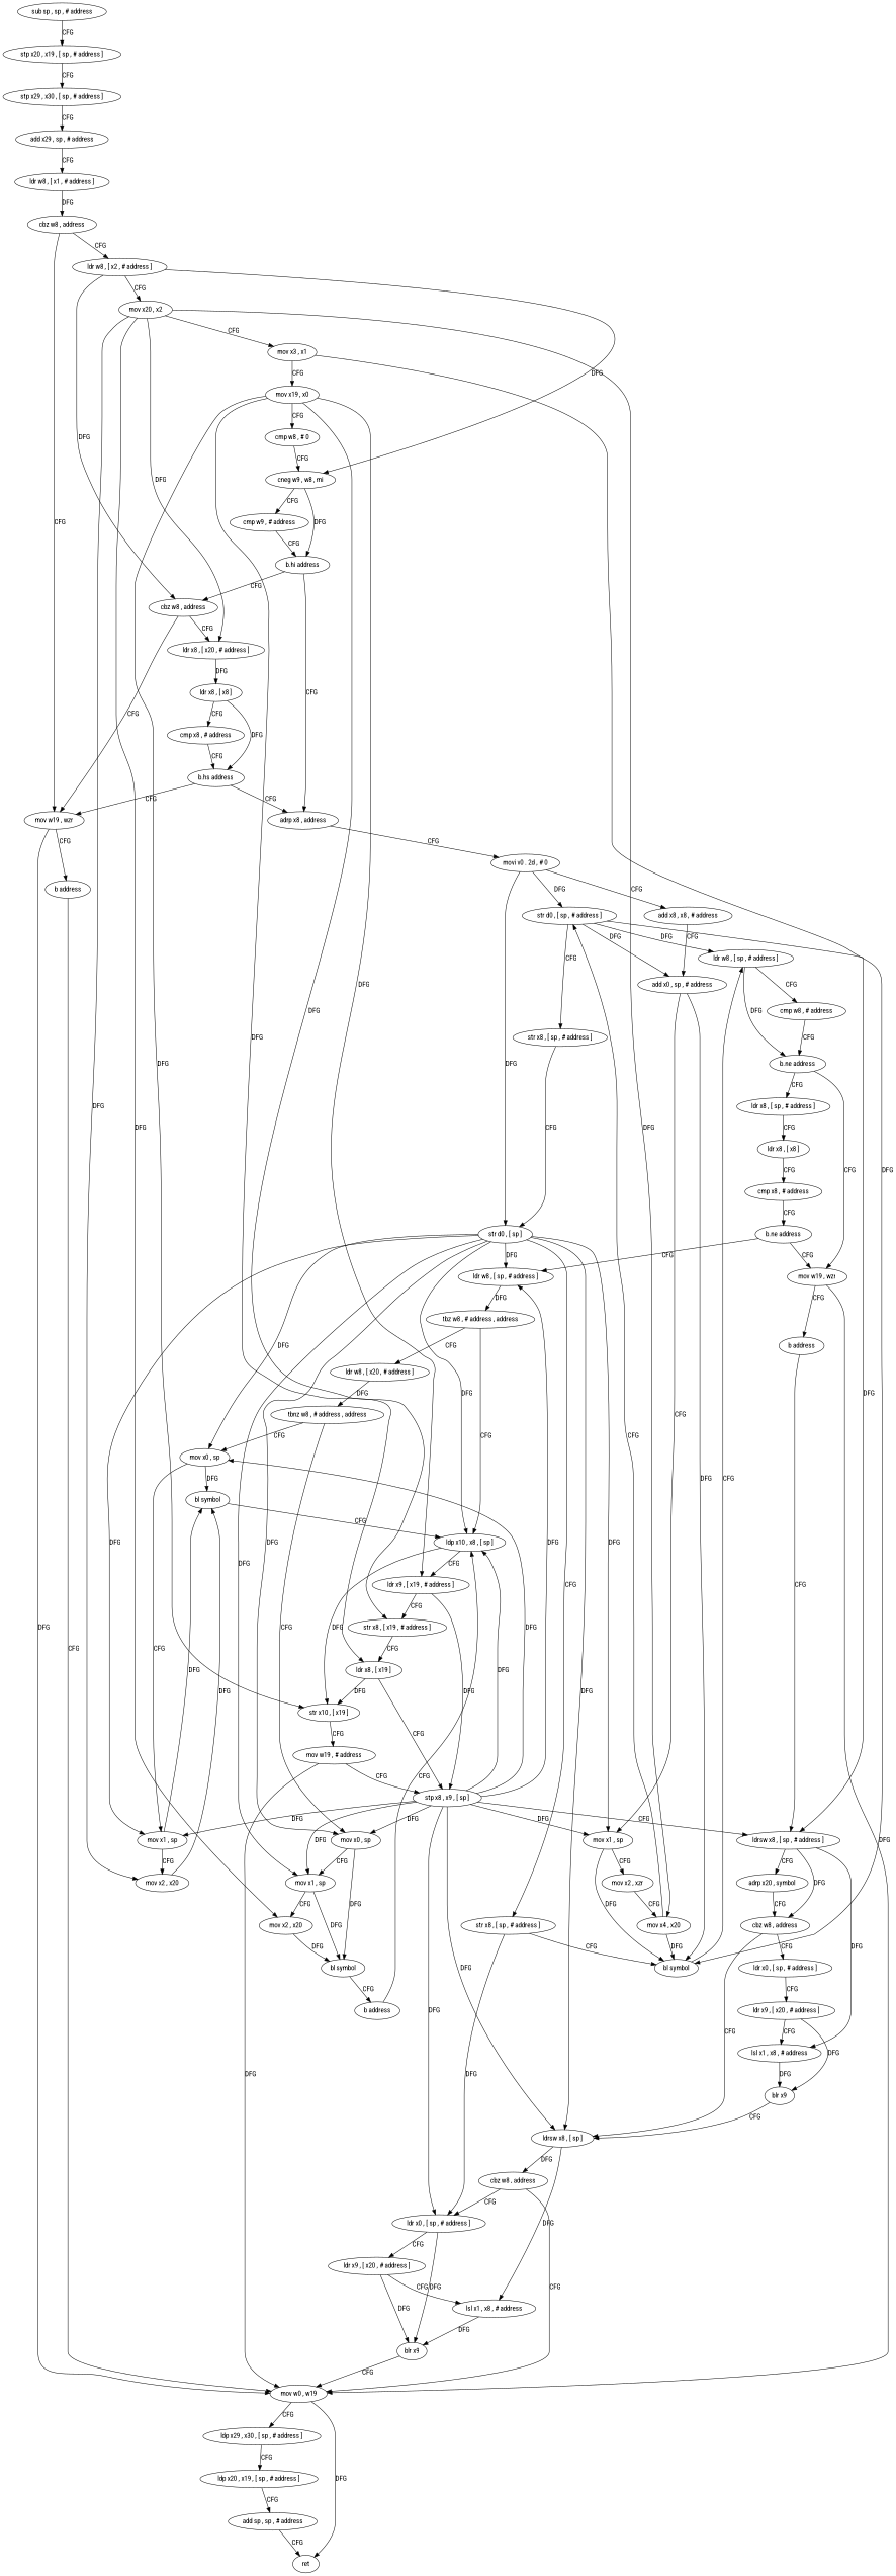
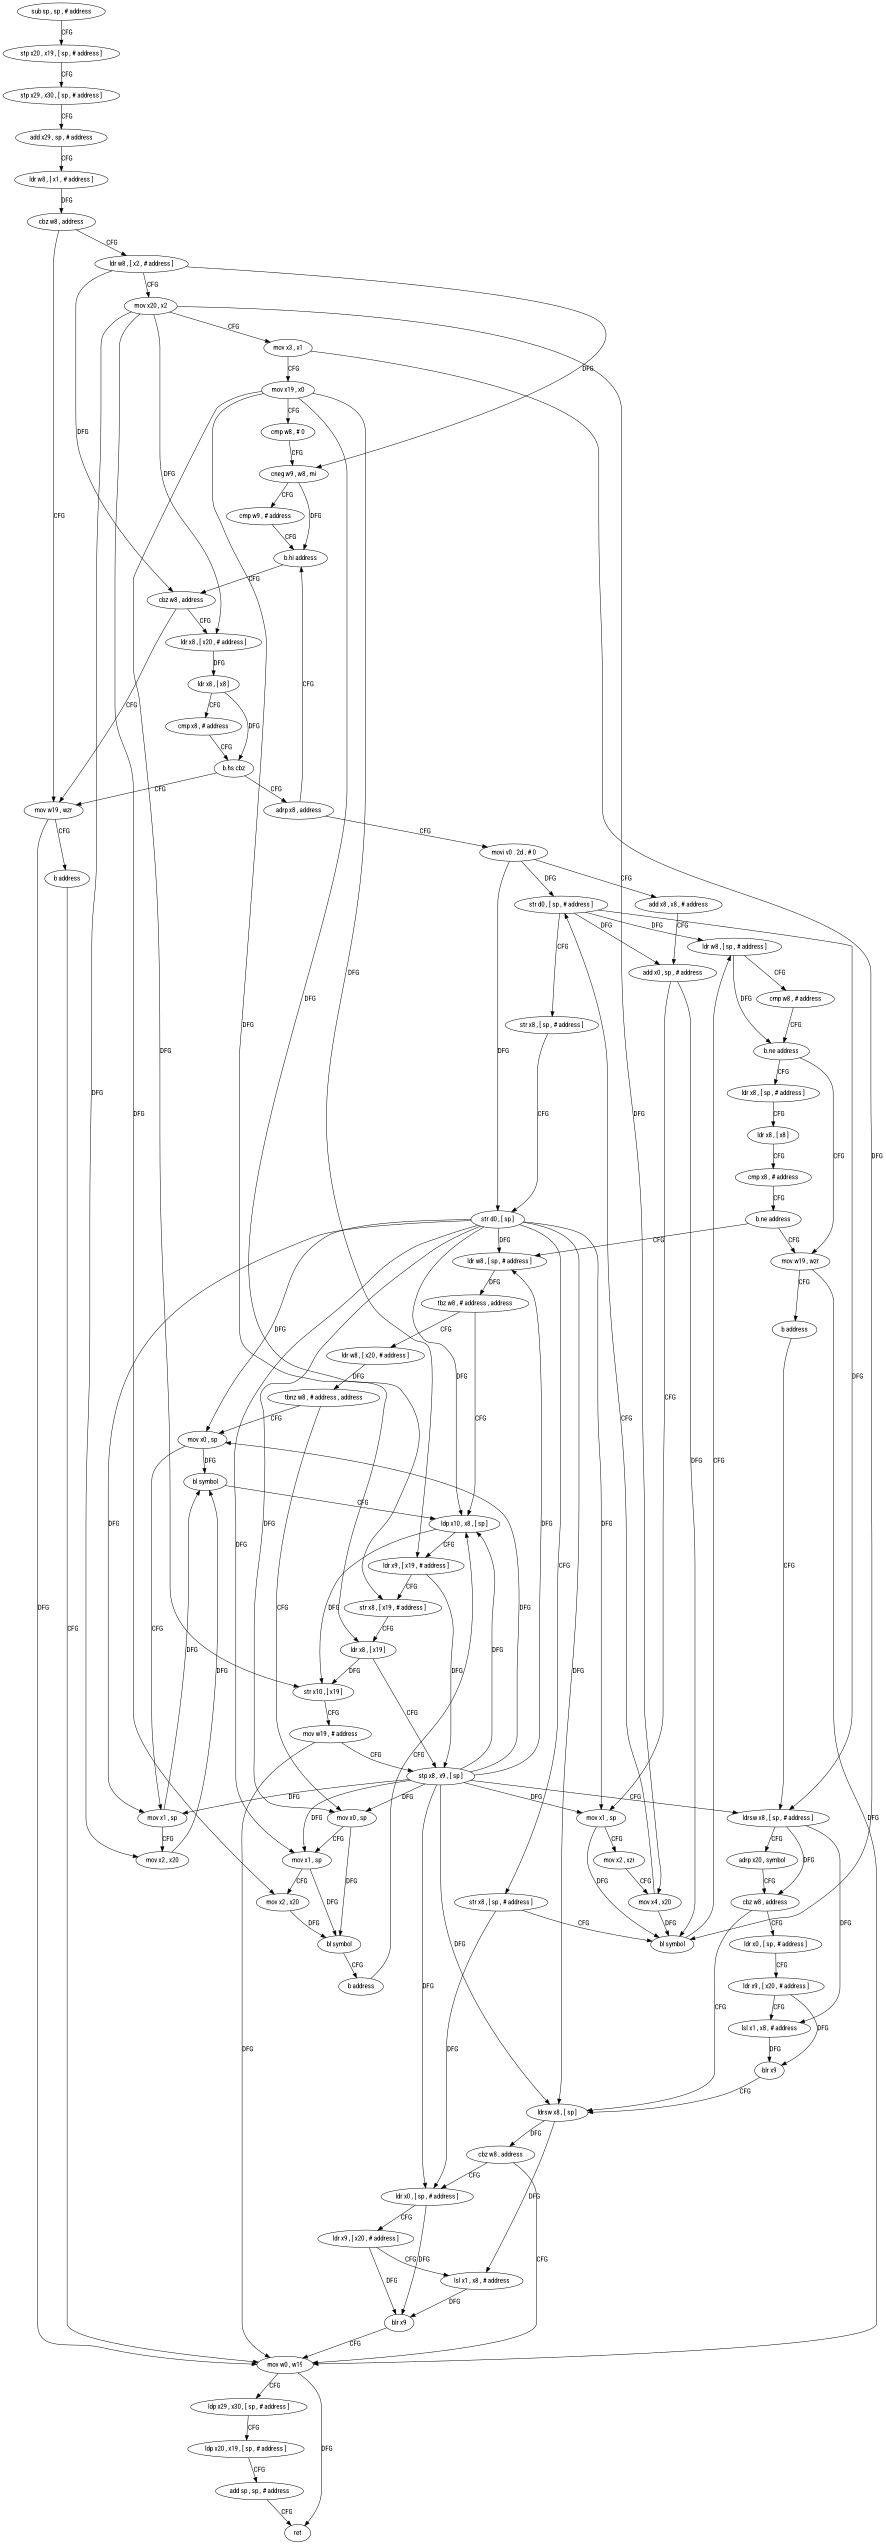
  digraph {
    fontname="Roboto Condensed"
    node [fontname="Roboto Condensed"]
    edge [fontname="Roboto Condensed"]
    n1 [label="sub sp , sp , # address"]
    n2 [label="stp x20 , x19 , [ sp , # address ]"]
    n3 [label="stp x29 , x30 , [ sp , # address ]"]
    n4 [label="add x29 , sp , # address"]
    n5 [label="ldr w8 , [ x1 , # address ]"]
    n6 [label="cbz w8 , address"]
    n7 [label="mov w19 , wzr"]
    n8 [label="ldr w8 , [ x2 , # address ]"]
    n9 [label="b address"]
    n10 [label="mov w0 , w19"]
    n11 [label="mov x20 , x2"]
    n12 [label="cneg w9 , w8 , mi"]
    n13 [label="cbz w8 , address"]
    n14 [label="ldp x29 , x30 , [ sp , # address ]"]
    n15 [label=ret]
    n16 [label="mov x3 , x1"]
    n17 [label="mov x4 , x20"]
    n18 [label="ldr x8 , [ x20 , # address ]"]
    n19 [label="mov x2 , x20"]
    n20 [label="mov x2 , x20"]
    n21 [label="cmp w9 , # address"]
    n22 [label="b.hi address"]
    n23 [label="ldp x20 , x19 , [ sp , # address ]"]
    n24 [label="mov x19 , x0"]
    n25 [label="bl symbol"]
    n26 [label="str d0 , [ sp , # address ]"]
    n27 [label="ldr x8 , [ x8 ]"]
    n28 [label="ldr w8 , [ x20 , # address ]"]
    n29 [label="tbnz w8 , # address , address"]
    n30 [label="bl symbol"]
    n31 [label="bl symbol"]
    n32 [label="cmp w8 , # 0"]
    n33 [label="ldr x9 , [ x19 , # address ]"]
    n34 [label="str x8 , [ x19 , # address ]"]
    n35 [label="ldr x8 , [ x19 ]"]
    n36 [label="str x10 , [ x19 ]"]
    n37 [label="ldr w8 , [ sp , # address ]"]
    n38 [label="stp x8 , x9 , [ sp ]"]
    n39 [label="mov w19 , # address"]
    n40 [label="adrp x8 , address"]
    n41 [label="movi v0 . 2d , # 0"]
    n42 [label="add x8 , x8 , # address"]
    n43 [label="str d0 , [ sp ]"]
    n44 [label="add sp , sp , # address"]
    n45 [label="add x0 , sp , # address"]
    n46 [label="str x8 , [ sp , # address ]"]
    n47 [label="ldrsw x8 , [ sp , # address ]"]
    n48 [label="mov x1 , sp"]
    n49 [label="str x8 , [ sp , # address ]"]
    n50 [label="ldr w8 , [ sp , # address ]"]
    n51 [label="ldrsw x8 , [ sp ]"]
    n52 [label="ldp x10 , x8 , [ sp ]"]
    n53 [label="mov x0 , sp"]
    n54 [label="mov x0 , sp"]
    n55 [label="mov x1 , sp"]
    n56 [label="mov x1 , sp"]
    n57 [label="mov x2 , xzr"]
    n58 [label="cmp w8 , # address"]
    n59 [label="b.ne address"]
    n60 [label="adrp x20 , symbol"]
    n61 [label="cbz w8 , address"]
    n62 [label="lsl x1 , x8 , # address"]
    n63 [label="ldr x0 , [ sp , # address ]"]
    n64 [label="tbz w8 , # address , address"]
    n65 [label="cbz w8 , address"]
    n66 [label="lsl x1 , x8 , # address"]
    n67 [label="ldr x9 , [ x20 , # address ]"]
    n68 [label="blr x9"]
    n69 [label="mov w19 , wzr"]
    n70 [label="ldr x8 , [ sp , # address ]"]
    n71 [label="b address"]
    n72 [label="ldr x8 , [ x8 ]"]
    n73 [label="cmp x8 , # address"]
    n74 [label="cmp x8 , # address"]
-   n75 [label="b.hs address"]
+   n75 [label="b.hs cbz"]
    n76 [label="ldr x0 , [ sp , # address ]"]
    n77 [label="blr x9"]
    n78 [label="b.ne address"]
    n79 [label="ldr x9 , [ x20 , # address ]"]
    n80 [label="b address"]
    n1 -> n2 [label=CFG]
    n2 -> n3 [label=CFG]
    n3 -> n4 [label=CFG]
    n4 -> n5 [label=CFG]
    n5 -> n6 [label=DFG]
    n6 -> n7 [label=CFG]
    n6 -> n8 [label=CFG]
    n7 -> n9 [label=CFG]
    n7 -> n10 [label=DFG]
    n8 -> n11 [label=CFG]
    n8 -> n12 [label=DFG]
    n8 -> n13 [label=DFG]
    n9 -> n10 [label=CFG]
    n10 -> n14 [label=CFG]
    n10 -> n15 [label=DFG]
    n11 -> n16 [label=CFG]
    n11 -> n17 [label=DFG]
    n11 -> n18 [label=DFG]
    n11 -> n19 [label=DFG]
    n11 -> n20 [label=DFG]
    n12 -> n21 [label=CFG]
    n12 -> n22 [label=DFG]
    n13 -> n7 [label=CFG]
    n13 -> n18 [label=CFG]
    n14 -> n23 [label=CFG]
    n16 -> n24 [label=CFG]
    n16 -> n25 [label=DFG]
    n17 -> n25 [label=DFG]
    n17 -> n26 [label=CFG]
    n18 -> n27 [label=DFG]
    n19 -> n30 [label=DFG]
    n20 -> n31 [label=DFG]
    n21 -> n22 [label=CFG]
    n22 -> n13 [label=CFG]
-   n22 -> n40 [label=CFG]
+   n40 -> n22 [label=CFG]
    n23 -> n44 [label=CFG]
    n24 -> n32 [label=CFG]
    n24 -> n33 [label=DFG]
    n24 -> n34 [label=DFG]
    n24 -> n35 [label=DFG]
    n24 -> n36 [label=DFG]
    n25 -> n37 [label=CFG]
    n26 -> n37 [label=DFG]
    n26 -> n45 [label=DFG]
    n26 -> n46 [label=CFG]
    n26 -> n47 [label=DFG]
    n27 -> n74 [label=CFG]
    n27 -> n75 [label=DFG]
    n28 -> n29 [label=DFG]
    n29 -> n53 [label=CFG]
    n29 -> n54 [label=CFG]
    n30 -> n52 [label=CFG]
    n31 -> n80 [label=CFG]
    n32 -> n12 [label=CFG]
    n33 -> n34 [label=CFG]
    n33 -> n38 [label=DFG]
    n34 -> n35 [label=CFG]
    n35 -> n36 [label=DFG]
    n35 -> n38 [label=CFG]
    n36 -> n39 [label=CFG]
    n37 -> n58 [label=CFG]
    n37 -> n59 [label=DFG]
    n38 -> n47 [label=CFG]
    n38 -> n48 [label=DFG]
    n38 -> n50 [label=DFG]
    n38 -> n51 [label=DFG]
    n38 -> n52 [label=DFG]
    n38 -> n53 [label=DFG]
    n38 -> n54 [label=DFG]
    n38 -> n55 [label=DFG]
    n38 -> n56 [label=DFG]
    n38 -> n63 [label=DFG]
    n39 -> n10 [label=DFG]
    n39 -> n38 [label=CFG]
    n40 -> n41 [label=CFG]
    n41 -> n26 [label=DFG]
    n41 -> n42 [label=CFG]
    n41 -> n43 [label=DFG]
    n42 -> n45 [label=CFG]
    n43 -> n48 [label=DFG]
    n43 -> n49 [label=CFG]
    n43 -> n50 [label=DFG]
    n43 -> n51 [label=DFG]
    n43 -> n52 [label=DFG]
    n43 -> n53 [label=DFG]
    n43 -> n54 [label=DFG]
    n43 -> n55 [label=DFG]
    n43 -> n56 [label=DFG]
    n44 -> n15 [label=CFG]
    n45 -> n25 [label=DFG]
    n45 -> n48 [label=CFG]
    n46 -> n43 [label=CFG]
    n47 -> n60 [label=CFG]
    n47 -> n61 [label=DFG]
    n47 -> n62 [label=DFG]
    n48 -> n25 [label=DFG]
    n48 -> n57 [label=CFG]
    n49 -> n25 [label=CFG]
    n49 -> n63 [label=DFG]
    n50 -> n64 [label=DFG]
    n51 -> n65 [label=DFG]
    n51 -> n66 [label=DFG]
    n52 -> n33 [label=CFG]
    n52 -> n36 [label=DFG]
    n53 -> n30 [label=DFG]
    n53 -> n55 [label=CFG]
    n54 -> n31 [label=DFG]
    n54 -> n56 [label=CFG]
    n55 -> n19 [label=CFG]
    n55 -> n30 [label=DFG]
    n56 -> n20 [label=CFG]
    n56 -> n31 [label=DFG]
    n57 -> n17 [label=CFG]
    n58 -> n59 [label=CFG]
    n59 -> n69 [label=CFG]
    n59 -> n70 [label=CFG]
    n60 -> n61 [label=CFG]
    n61 -> n51 [label=CFG]
    n61 -> n76 [label=CFG]
    n62 -> n77 [label=DFG]
    n63 -> n67 [label=CFG]
    n63 -> n68 [label=DFG]
    n64 -> n28 [label=CFG]
    n64 -> n52 [label=CFG]
    n65 -> n10 [label=CFG]
    n65 -> n63 [label=CFG]
    n66 -> n68 [label=DFG]
    n67 -> n66 [label=CFG]
    n67 -> n68 [label=DFG]
    n68 -> n10 [label=CFG]
    n69 -> n10 [label=DFG]
    n69 -> n71 [label=CFG]
    n70 -> n72 [label=CFG]
    n71 -> n47 [label=CFG]
    n72 -> n73 [label=CFG]
    n73 -> n78 [label=CFG]
    n74 -> n75 [label=CFG]
    n75 -> n7 [label=CFG]
    n75 -> n40 [label=CFG]
    n76 -> n79 [label=CFG]
    n77 -> n51 [label=CFG]
    n78 -> n50 [label=CFG]
    n78 -> n69 [label=CFG]
    n79 -> n62 [label=CFG]
    n79 -> n77 [label=DFG]
    n80 -> n52 [label=CFG]
  }
